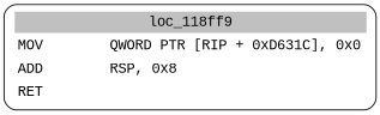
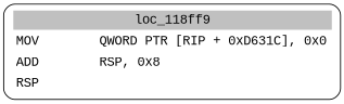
  digraph {
-   n1 [fontname="Courier New" label=<<table border="0" cellborder="0" cellpadding="3"><tr><td align="center" colspan="2" bgcolor="grey">loc_118ff9</td></tr><tr><td align="left">MOV        QWORD PTR [RIP + 0xD631C], 0x0</td></tr><tr><td align="left">ADD        RSP, 0x8</td></tr><tr><td align="left">RET        </td></tr></table>> shape=Mrecord]
+   n1 [fontname="Courier New" label=<<table border="0" cellborder="0" cellpadding="3"><tr><td align="center" colspan="2" bgcolor="grey">loc_118ff9</td></tr><tr><td align="left">MOV        QWORD PTR [RIP + 0xD631C], 0x0</td></tr><tr><td align="left">ADD        RSP, 0x8</td></tr><tr><td align="left">RSP        </td></tr></table>> shape=Mrecord]
  }
